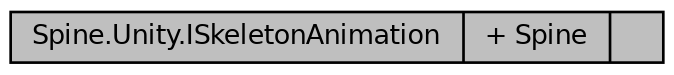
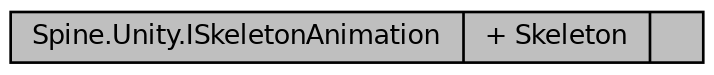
  digraph {
    rankdir=LR
-   n1 [color=black fillcolor=grey75 fontcolor=black fontname=Helvetica fontsize=10 height=0.2 label="{Spine.Unity.ISkeletonAnimation\n|+ Spine\l|}" shape=record style=filled width=0.4]
+   n1 [color=black fillcolor=grey75 fontcolor=black fontname=Helvetica fontsize=10 height=0.2 label="{Spine.Unity.ISkeletonAnimation\n|+ Skeleton\l|}" shape=record style=filled width=0.4]
  }
